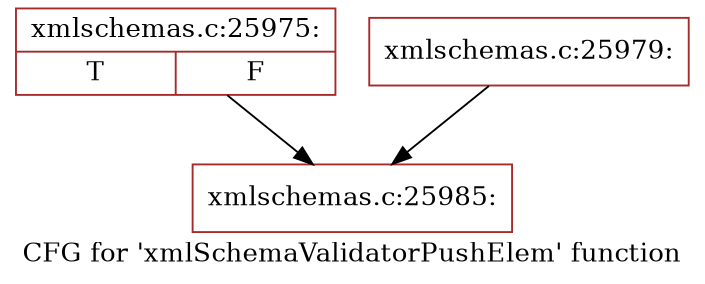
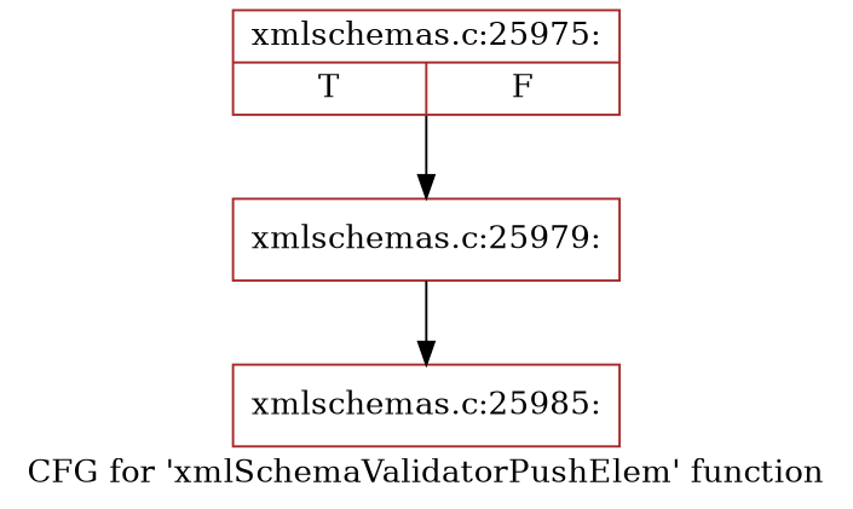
  digraph {
    label="CFG for 'xmlSchemaValidatorPushElem' function"
    node [color=brown shape=record]
    n1 [label="{xmlschemas.c:25975:|{<s0>T|<s1>F}}"]
    n2 [label="{xmlschemas.c:25979:}"]
    n3 [label="{xmlschemas.c:25985:}"]
-   n1 -> n3
+   n1 -> n2
    n2 -> n3
  }
